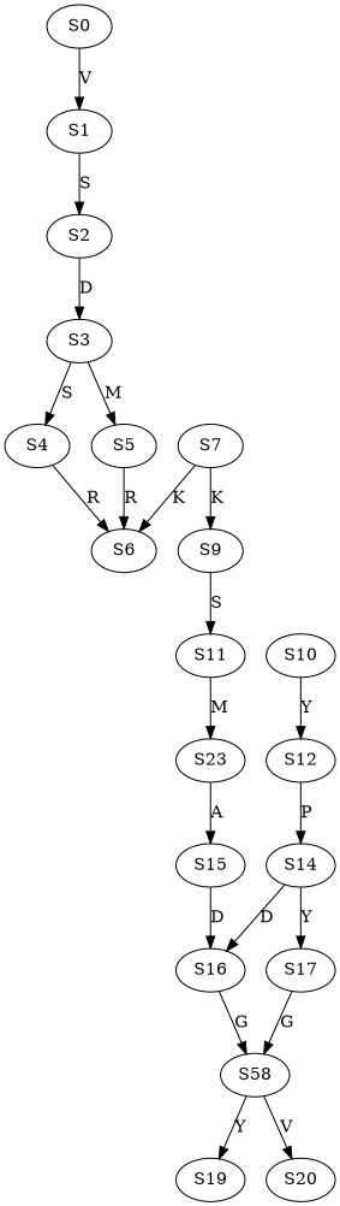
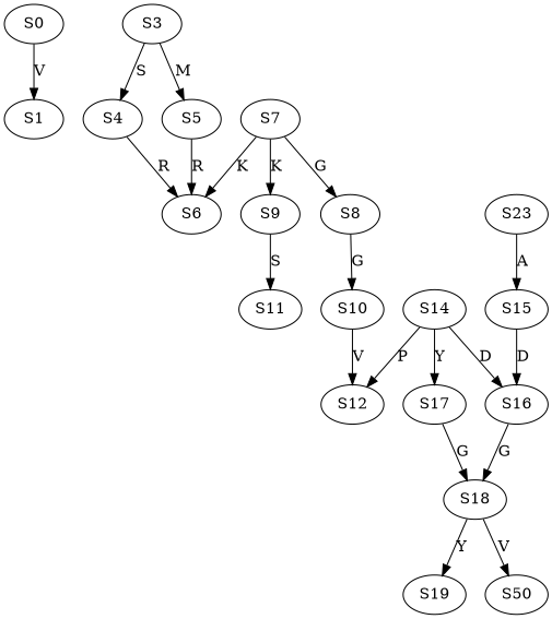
  strict digraph {
    S0
    S1
-   S2
    S3
    S4
    S5
    S6
    S7
+   S8
    S9
    S10
    S11
    S12
    n14 [label=S23]
    S14
    S15
    S16
    S17
-   S18 [label=S58]
+   S18
    S19
-   S20
+   S20 [label=S50]
    S0 -> S1 [label=V]
-   S1 -> S2 [label=S]
-   S2 -> S3 [label=D]
    S3 -> S4 [label=S]
    S3 -> S5 [label=M]
    S4 -> S6 [label=R]
    S5 -> S6 [label=R]
    S7 -> S6 [label=K]
+   S7 -> S8 [label=G]
    S7 -> S9 [label=K]
+   S8 -> S10 [label=G]
    S9 -> S11 [label=S]
-   S10 -> S12 [label=Y]
-   S11 -> n14 [label=M]
-   S12 -> S14 [label=P]
+   S10 -> S12 [label=V]
+   S14 -> S12 [label=P]
    n14 -> S15 [label=A]
    S14 -> S16 [label=D]
    S14 -> S17 [label=Y]
    S15 -> S16 [label=D]
    S16 -> S18 [label=G]
    S17 -> S18 [label=G]
    S18 -> S19 [label=Y]
    S18 -> S20 [label=V]
  }
